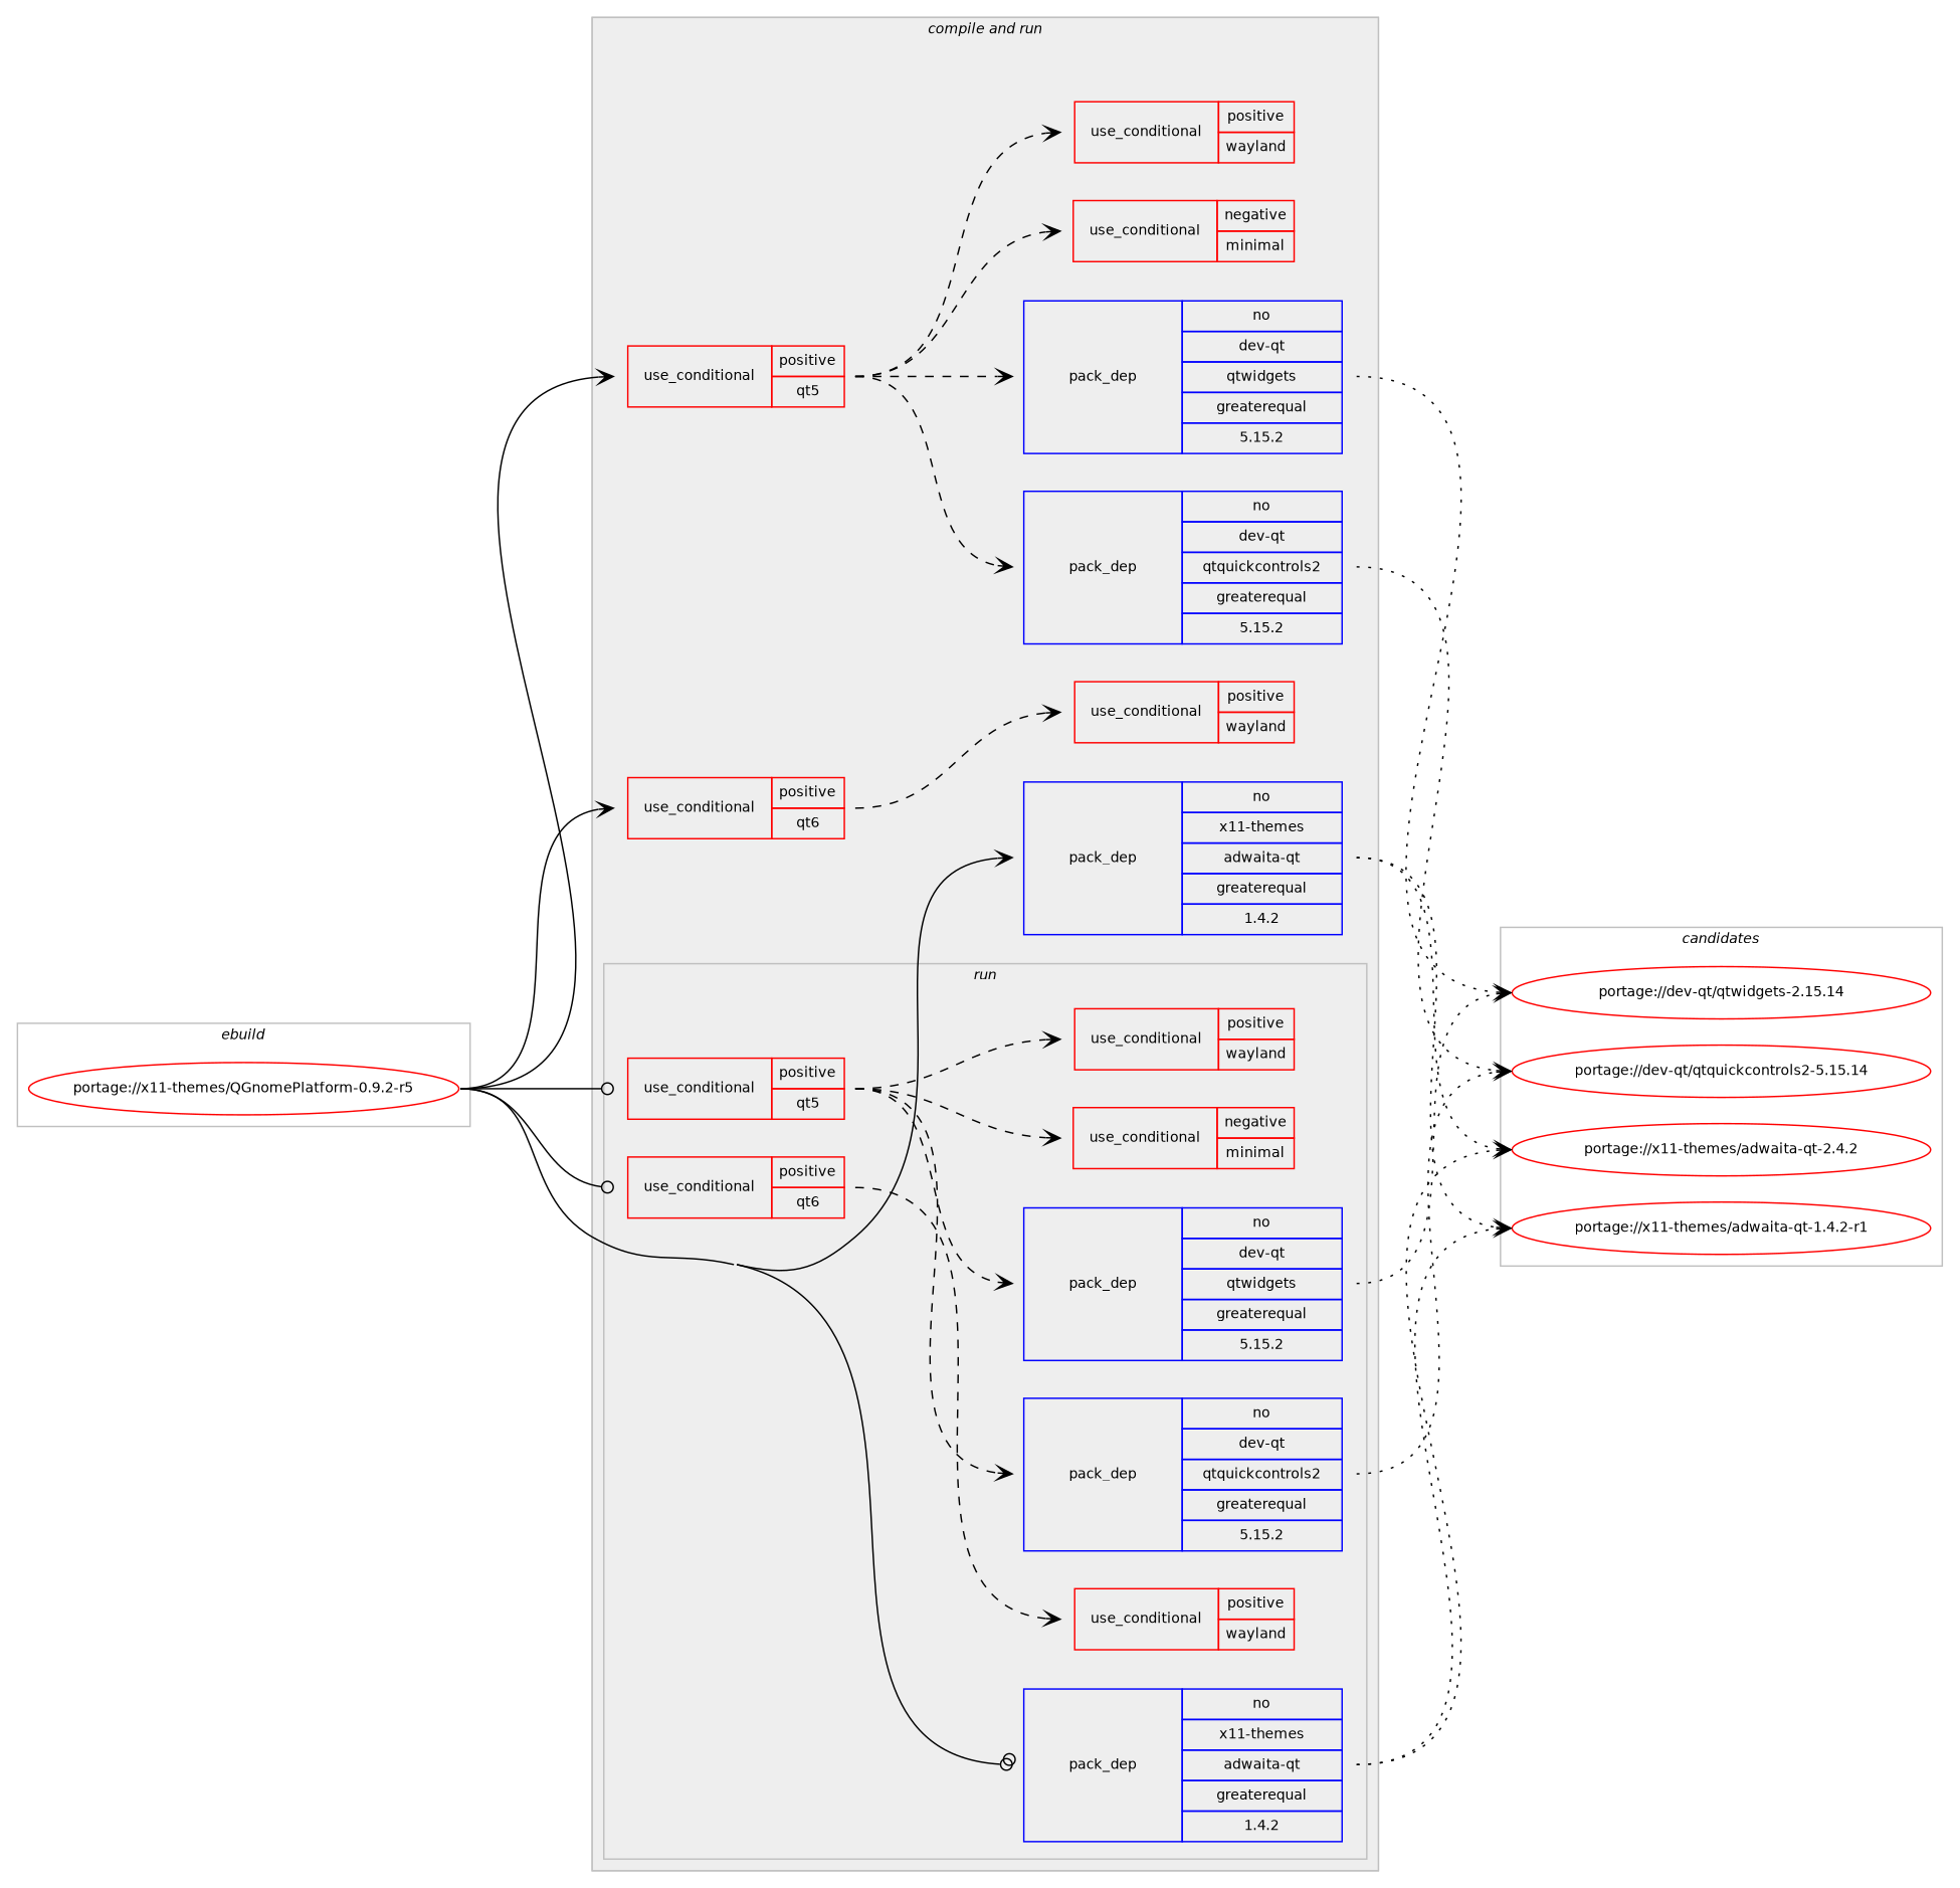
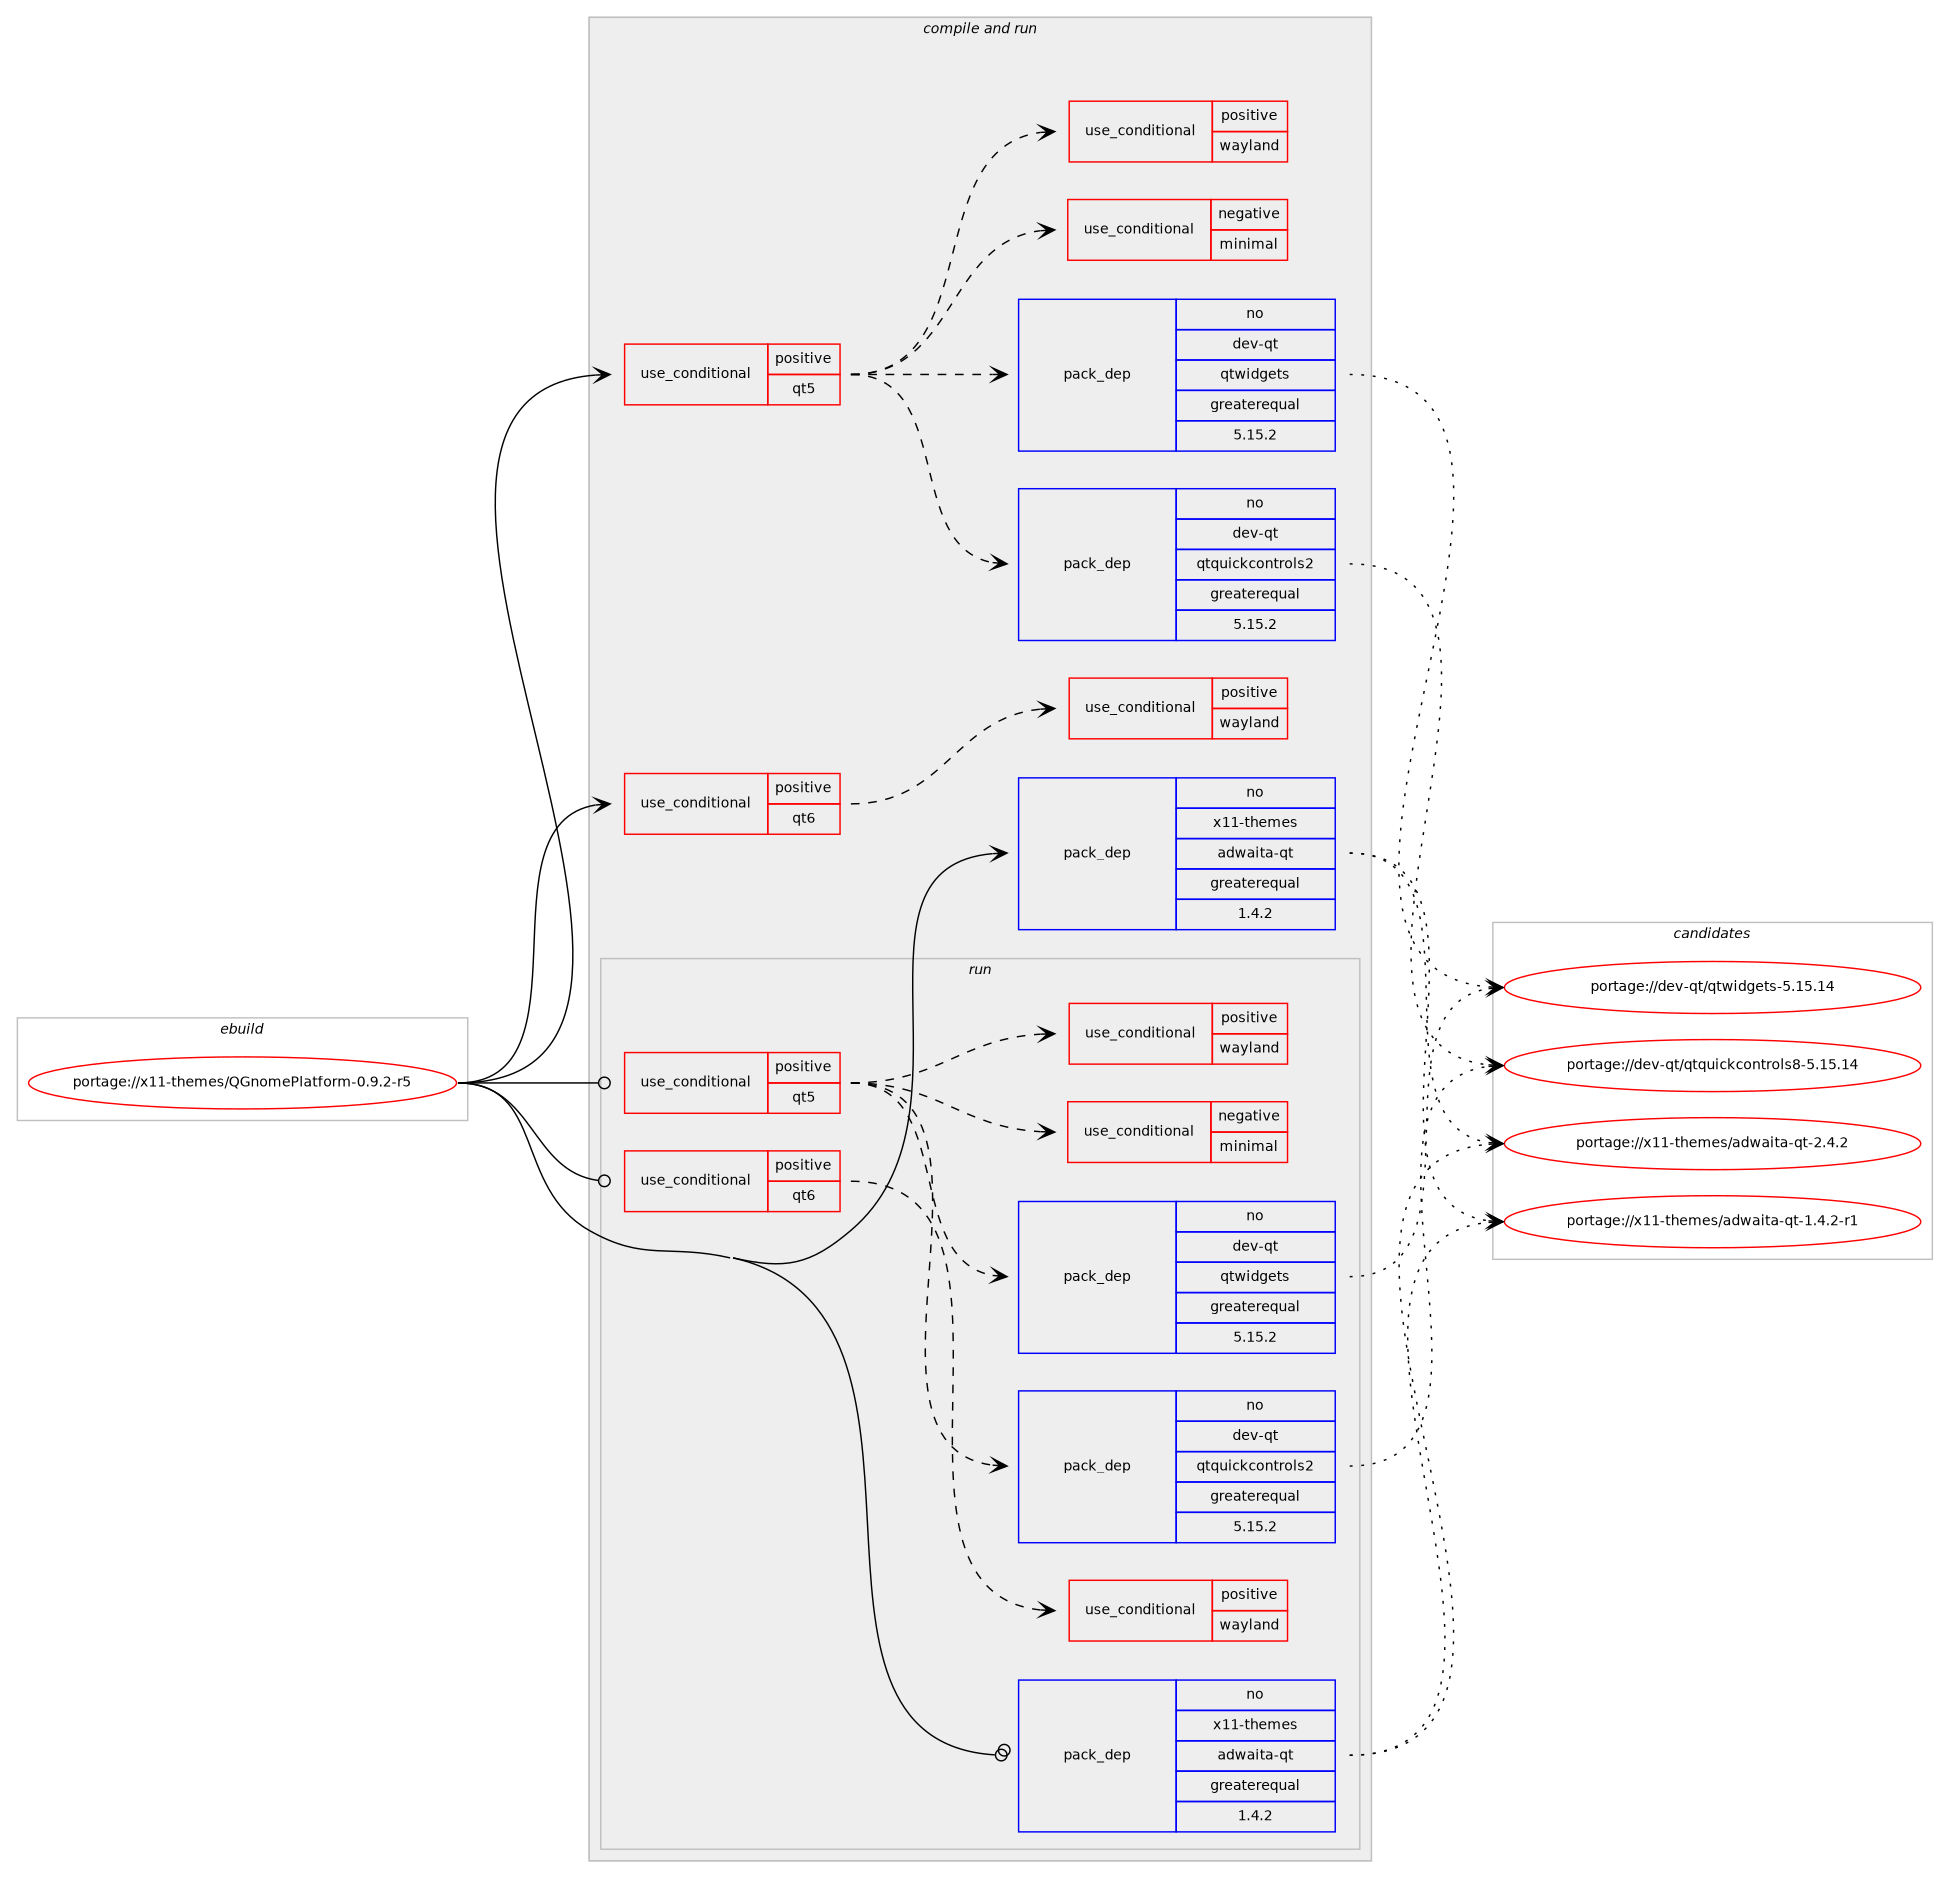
  digraph {
    compound=true
    concentrate=true
    fontname=Helvetica
    fontsize=10
    newrank=true
    rankdir=LR
    ranksep=1.5
    node [color=red fontname=Helvetica fontsize=10 shape=none]
    edge [arrowhead=vee headport=w style=dashed tailport=e weight=20]
    n1 [label="portage://x11-themes/QGnomePlatform-0.9.2-r5" width=4 shape=""]
    n2 [color=blue label=<<TABLE BORDER="0" CELLBORDER="1" CELLSPACING="0" CELLPADDING="4" WIDTH="220"><TR><TD ROWSPAN="6" CELLPADDING="30">pack_dep</TD></TR><TR><TD WIDTH="110">no</TD></TR><TR><TD>dev-qt</TD></TR><TR><TD>qtquickcontrols2</TD></TR><TR><TD>greaterequal</TD></TR><TR><TD>5.15.2</TD></TR></TABLE>>]
    n3 [color=blue label=<<TABLE BORDER="0" CELLBORDER="1" CELLSPACING="0" CELLPADDING="4" WIDTH="220"><TR><TD ROWSPAN="6" CELLPADDING="30">pack_dep</TD></TR><TR><TD WIDTH="110">no</TD></TR><TR><TD>dev-qt</TD></TR><TR><TD>qtwidgets</TD></TR><TR><TD>greaterequal</TD></TR><TR><TD>5.15.2</TD></TR></TABLE>>]
    n4 [label=<<TABLE BORDER="0" CELLBORDER="1" CELLSPACING="0" CELLPADDING="4"><TR><TD ROWSPAN="3" CELLPADDING="10">use_conditional</TD></TR><TR><TD>negative</TD></TR><TR><TD>minimal</TD></TR></TABLE>>]
    n5 [label=<<TABLE BORDER="0" CELLBORDER="1" CELLSPACING="0" CELLPADDING="4"><TR><TD ROWSPAN="3" CELLPADDING="10">use_conditional</TD></TR><TR><TD>positive</TD></TR><TR><TD>wayland</TD></TR></TABLE>>]
    n6 [label=<<TABLE BORDER="0" CELLBORDER="1" CELLSPACING="0" CELLPADDING="4"><TR><TD ROWSPAN="3" CELLPADDING="10">use_conditional</TD></TR><TR><TD>positive</TD></TR><TR><TD>qt5</TD></TR></TABLE>>]
    n7 [label=<<TABLE BORDER="0" CELLBORDER="1" CELLSPACING="0" CELLPADDING="4"><TR><TD ROWSPAN="3" CELLPADDING="10">use_conditional</TD></TR><TR><TD>positive</TD></TR><TR><TD>wayland</TD></TR></TABLE>>]
    n8 [label=<<TABLE BORDER="0" CELLBORDER="1" CELLSPACING="0" CELLPADDING="4"><TR><TD ROWSPAN="3" CELLPADDING="10">use_conditional</TD></TR><TR><TD>positive</TD></TR><TR><TD>qt6</TD></TR></TABLE>>]
    n9 [color=blue label=<<TABLE BORDER="0" CELLBORDER="1" CELLSPACING="0" CELLPADDING="4" WIDTH="220"><TR><TD ROWSPAN="6" CELLPADDING="30">pack_dep</TD></TR><TR><TD WIDTH="110">no</TD></TR><TR><TD>x11-themes</TD></TR><TR><TD>adwaita-qt</TD></TR><TR><TD>greaterequal</TD></TR><TR><TD>1.4.2</TD></TR></TABLE>>]
    n10 [color=blue label=<<TABLE BORDER="0" CELLBORDER="1" CELLSPACING="0" CELLPADDING="4" WIDTH="220"><TR><TD ROWSPAN="6" CELLPADDING="30">pack_dep</TD></TR><TR><TD WIDTH="110">no</TD></TR><TR><TD>dev-qt</TD></TR><TR><TD>qtquickcontrols2</TD></TR><TR><TD>greaterequal</TD></TR><TR><TD>5.15.2</TD></TR></TABLE>>]
    n11 [color=blue label=<<TABLE BORDER="0" CELLBORDER="1" CELLSPACING="0" CELLPADDING="4" WIDTH="220"><TR><TD ROWSPAN="6" CELLPADDING="30">pack_dep</TD></TR><TR><TD WIDTH="110">no</TD></TR><TR><TD>dev-qt</TD></TR><TR><TD>qtwidgets</TD></TR><TR><TD>greaterequal</TD></TR><TR><TD>5.15.2</TD></TR></TABLE>>]
    n12 [label=<<TABLE BORDER="0" CELLBORDER="1" CELLSPACING="0" CELLPADDING="4"><TR><TD ROWSPAN="3" CELLPADDING="10">use_conditional</TD></TR><TR><TD>negative</TD></TR><TR><TD>minimal</TD></TR></TABLE>>]
    n13 [label=<<TABLE BORDER="0" CELLBORDER="1" CELLSPACING="0" CELLPADDING="4"><TR><TD ROWSPAN="3" CELLPADDING="10">use_conditional</TD></TR><TR><TD>positive</TD></TR><TR><TD>wayland</TD></TR></TABLE>>]
    n14 [label=<<TABLE BORDER="0" CELLBORDER="1" CELLSPACING="0" CELLPADDING="4"><TR><TD ROWSPAN="3" CELLPADDING="10">use_conditional</TD></TR><TR><TD>positive</TD></TR><TR><TD>qt5</TD></TR></TABLE>>]
    n15 [label=<<TABLE BORDER="0" CELLBORDER="1" CELLSPACING="0" CELLPADDING="4"><TR><TD ROWSPAN="3" CELLPADDING="10">use_conditional</TD></TR><TR><TD>positive</TD></TR><TR><TD>wayland</TD></TR></TABLE>>]
    n16 [label=<<TABLE BORDER="0" CELLBORDER="1" CELLSPACING="0" CELLPADDING="4"><TR><TD ROWSPAN="3" CELLPADDING="10">use_conditional</TD></TR><TR><TD>positive</TD></TR><TR><TD>qt6</TD></TR></TABLE>>]
    n17 [color=blue label=<<TABLE BORDER="0" CELLBORDER="1" CELLSPACING="0" CELLPADDING="4" WIDTH="220"><TR><TD ROWSPAN="6" CELLPADDING="30">pack_dep</TD></TR><TR><TD WIDTH="110">no</TD></TR><TR><TD>x11-themes</TD></TR><TR><TD>adwaita-qt</TD></TR><TR><TD>greaterequal</TD></TR><TR><TD>1.4.2</TD></TR></TABLE>>]
-   n18 [label="portage://dev-qt/qtquickcontrols2-5.15.14" width=4 shape=""]
-   n19 [label="portage://dev-qt/qtwidgets-2.15.14" width=4 shape=""]
+   n18 [label="portage://dev-qt/qtquickcontrols8-5.15.14" width=4 shape=""]
+   n19 [label="portage://dev-qt/qtwidgets-5.15.14" width=4 shape=""]
    n20 [label="portage://x11-themes/adwaita-qt-2.4.2" width=4 shape=""]
    n21 [label="portage://x11-themes/adwaita-qt-1.4.2-r1" width=4 shape=""]
    subgraph cluster_1 {
      color=gray
      label=<<i>ebuild</i>>
      rank=same
      n1
    }
    subgraph cluster_2 {
      color=gray
      label=<<i>dependencies</i>>
      subgraph cluster_3 {
        color=gray
        fillcolor="#eeeeee"
        label=<<i>compile</i>>
        style=filled
        subgraph sub_4 {
          color=gray
          fillcolor="#eeeeee"
          label=<<i>compile</i>>
          style=filled
          n6
          subgraph sub_5 {
            color=gray
            fillcolor="#eeeeee"
            label=<<i>compile</i>>
            style=filled
            n2
          }
          subgraph sub_6 {
            color=gray
            fillcolor="#eeeeee"
            label=<<i>compile</i>>
            style=filled
            n3
          }
          subgraph sub_7 {
            color=gray
            fillcolor="#eeeeee"
            label=<<i>compile</i>>
            style=filled
            n4
          }
          subgraph sub_8 {
            color=gray
            fillcolor="#eeeeee"
            label=<<i>compile</i>>
            style=filled
            n5
          }
        }
        subgraph sub_9 {
          color=gray
          fillcolor="#eeeeee"
          label=<<i>compile</i>>
          style=filled
          n8
          subgraph sub_10 {
            color=gray
            fillcolor="#eeeeee"
            label=<<i>compile</i>>
            style=filled
            n7
          }
        }
        subgraph sub_11 {
          color=gray
          fillcolor="#eeeeee"
          label=<<i>compile</i>>
          style=filled
          n9
        }
      }
      subgraph cluster_12 {
        color=gray
        fillcolor="#eeeeee"
        label=<<i>compile and run</i>>
        style=filled
      }
      subgraph cluster_13 {
        color=gray
        fillcolor="#eeeeee"
        label=<<i>run</i>>
        style=filled
        subgraph sub_14 {
          color=gray
          fillcolor="#eeeeee"
          label=<<i>run</i>>
          style=filled
          n14
          subgraph sub_15 {
            color=gray
            fillcolor="#eeeeee"
            label=<<i>run</i>>
            style=filled
            n10
          }
          subgraph sub_16 {
            color=gray
            fillcolor="#eeeeee"
            label=<<i>run</i>>
            style=filled
            n11
          }
          subgraph sub_17 {
            color=gray
            fillcolor="#eeeeee"
            label=<<i>run</i>>
            style=filled
            n12
          }
          subgraph sub_18 {
            color=gray
            fillcolor="#eeeeee"
            label=<<i>run</i>>
            style=filled
            n13
          }
        }
        subgraph sub_19 {
          color=gray
          fillcolor="#eeeeee"
          label=<<i>run</i>>
          style=filled
          n16
          subgraph sub_20 {
            color=gray
            fillcolor="#eeeeee"
            label=<<i>run</i>>
            style=filled
            n15
          }
        }
        subgraph sub_21 {
          color=gray
          fillcolor="#eeeeee"
          label=<<i>run</i>>
          style=filled
          n17
        }
      }
    }
    subgraph cluster_22 {
      color=gray
      label=<<i>candidates</i>>
      rank=same
      subgraph sub_23 {
        color=black
        label=<<i>candidates</i>>
        nodesep=1
        rank=same
        n18
      }
      subgraph sub_24 {
        color=black
        label=<<i>candidates</i>>
        nodesep=1
        rank=same
        n19
      }
      subgraph sub_25 {
        color=black
        label=<<i>candidates</i>>
        nodesep=1
        rank=same
        n20
        n21
      }
      subgraph sub_26 {
        color=black
        label=<<i>candidates</i>>
        nodesep=1
        rank=same
        n18
      }
      subgraph sub_27 {
        color=black
        label=<<i>candidates</i>>
        nodesep=1
        rank=same
        n19
      }
      subgraph sub_28 {
        color=black
        label=<<i>candidates</i>>
        nodesep=1
        rank=same
        n20
        n21
      }
    }
    n1 -> n6 [style=solid]
    n1 -> n8 [style=solid]
    n1 -> n9 [style=solid]
    n1 -> n14 [arrowhead=odot style=solid]
    n1 -> n16 [arrowhead=odot style=solid]
    n1 -> n17 [arrowhead=odot style=solid]
    n2 -> n18 [style=dotted weight=100]
    n3 -> n19 [style=dotted weight=100]
    n6 -> n2
    n6 -> n3
    n6 -> n4
    n6 -> n5
    n8 -> n7
    n9 -> n20 [style=dotted weight=100]
    n9 -> n21 [style=dotted weight=100]
    n10 -> n18 [style=dotted weight=100]
    n11 -> n19 [style=dotted weight=100]
    n14 -> n10
    n14 -> n11
    n14 -> n12
    n14 -> n13
    n16 -> n15
    n17 -> n20 [style=dotted weight=100]
    n17 -> n21 [style=dotted weight=100]
  }
